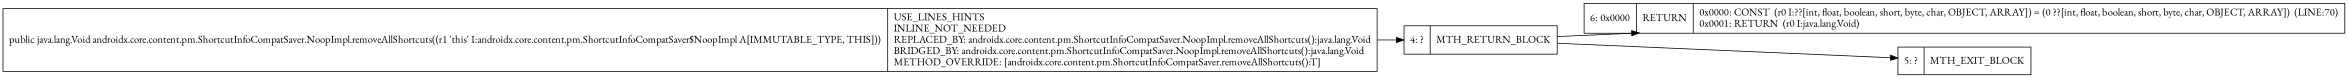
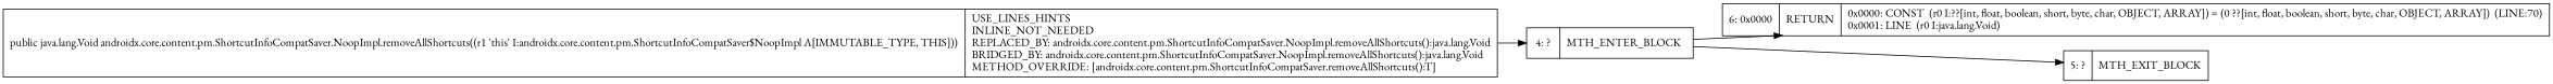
  digraph {
    fontname="EB Garamond"
    rankdir=LR
    node [fontname="EB Garamond" shape=record]
    edge [fontname="EB Garamond"]
-   n1 [label="{4\:\ ?|MTH_RETURN_BLOCK\l}"]
-   n2 [label="{6\:\ 0x0000|RETURN\l|0x0000: CONST  (r0 I:??[int, float, boolean, short, byte, char, OBJECT, ARRAY]) = (0 ??[int, float, boolean, short, byte, char, OBJECT, ARRAY])  (LINE:70)\l0x0001: RETURN  (r0 I:java.lang.Void) \l}"]
+   n1 [label="{4\:\ ?|MTH_ENTER_BLOCK\l}"]
+   n2 [label="{6\:\ 0x0000|RETURN\l|0x0000: CONST  (r0 I:??[int, float, boolean, short, byte, char, OBJECT, ARRAY]) = (0 ??[int, float, boolean, short, byte, char, OBJECT, ARRAY])  (LINE:70)\l0x0001: LINE  (r0 I:java.lang.Void) \l}"]
    n3 [label="{5\:\ ?|MTH_EXIT_BLOCK\l}"]
    n4 [label="{public java.lang.Void androidx.core.content.pm.ShortcutInfoCompatSaver.NoopImpl.removeAllShortcuts((r1 'this' I:androidx.core.content.pm.ShortcutInfoCompatSaver$NoopImpl A[IMMUTABLE_TYPE, THIS]))  | USE_LINES_HINTS\lINLINE_NOT_NEEDED\lREPLACED_BY: androidx.core.content.pm.ShortcutInfoCompatSaver.NoopImpl.removeAllShortcuts():java.lang.Void\lBRIDGED_BY: androidx.core.content.pm.ShortcutInfoCompatSaver.NoopImpl.removeAllShortcuts():java.lang.Void\lMETHOD_OVERRIDE: [androidx.core.content.pm.ShortcutInfoCompatSaver.removeAllShortcuts():T]\l}"]
    n1 -> n2
    n1 -> n3
    n4 -> n1
  }
